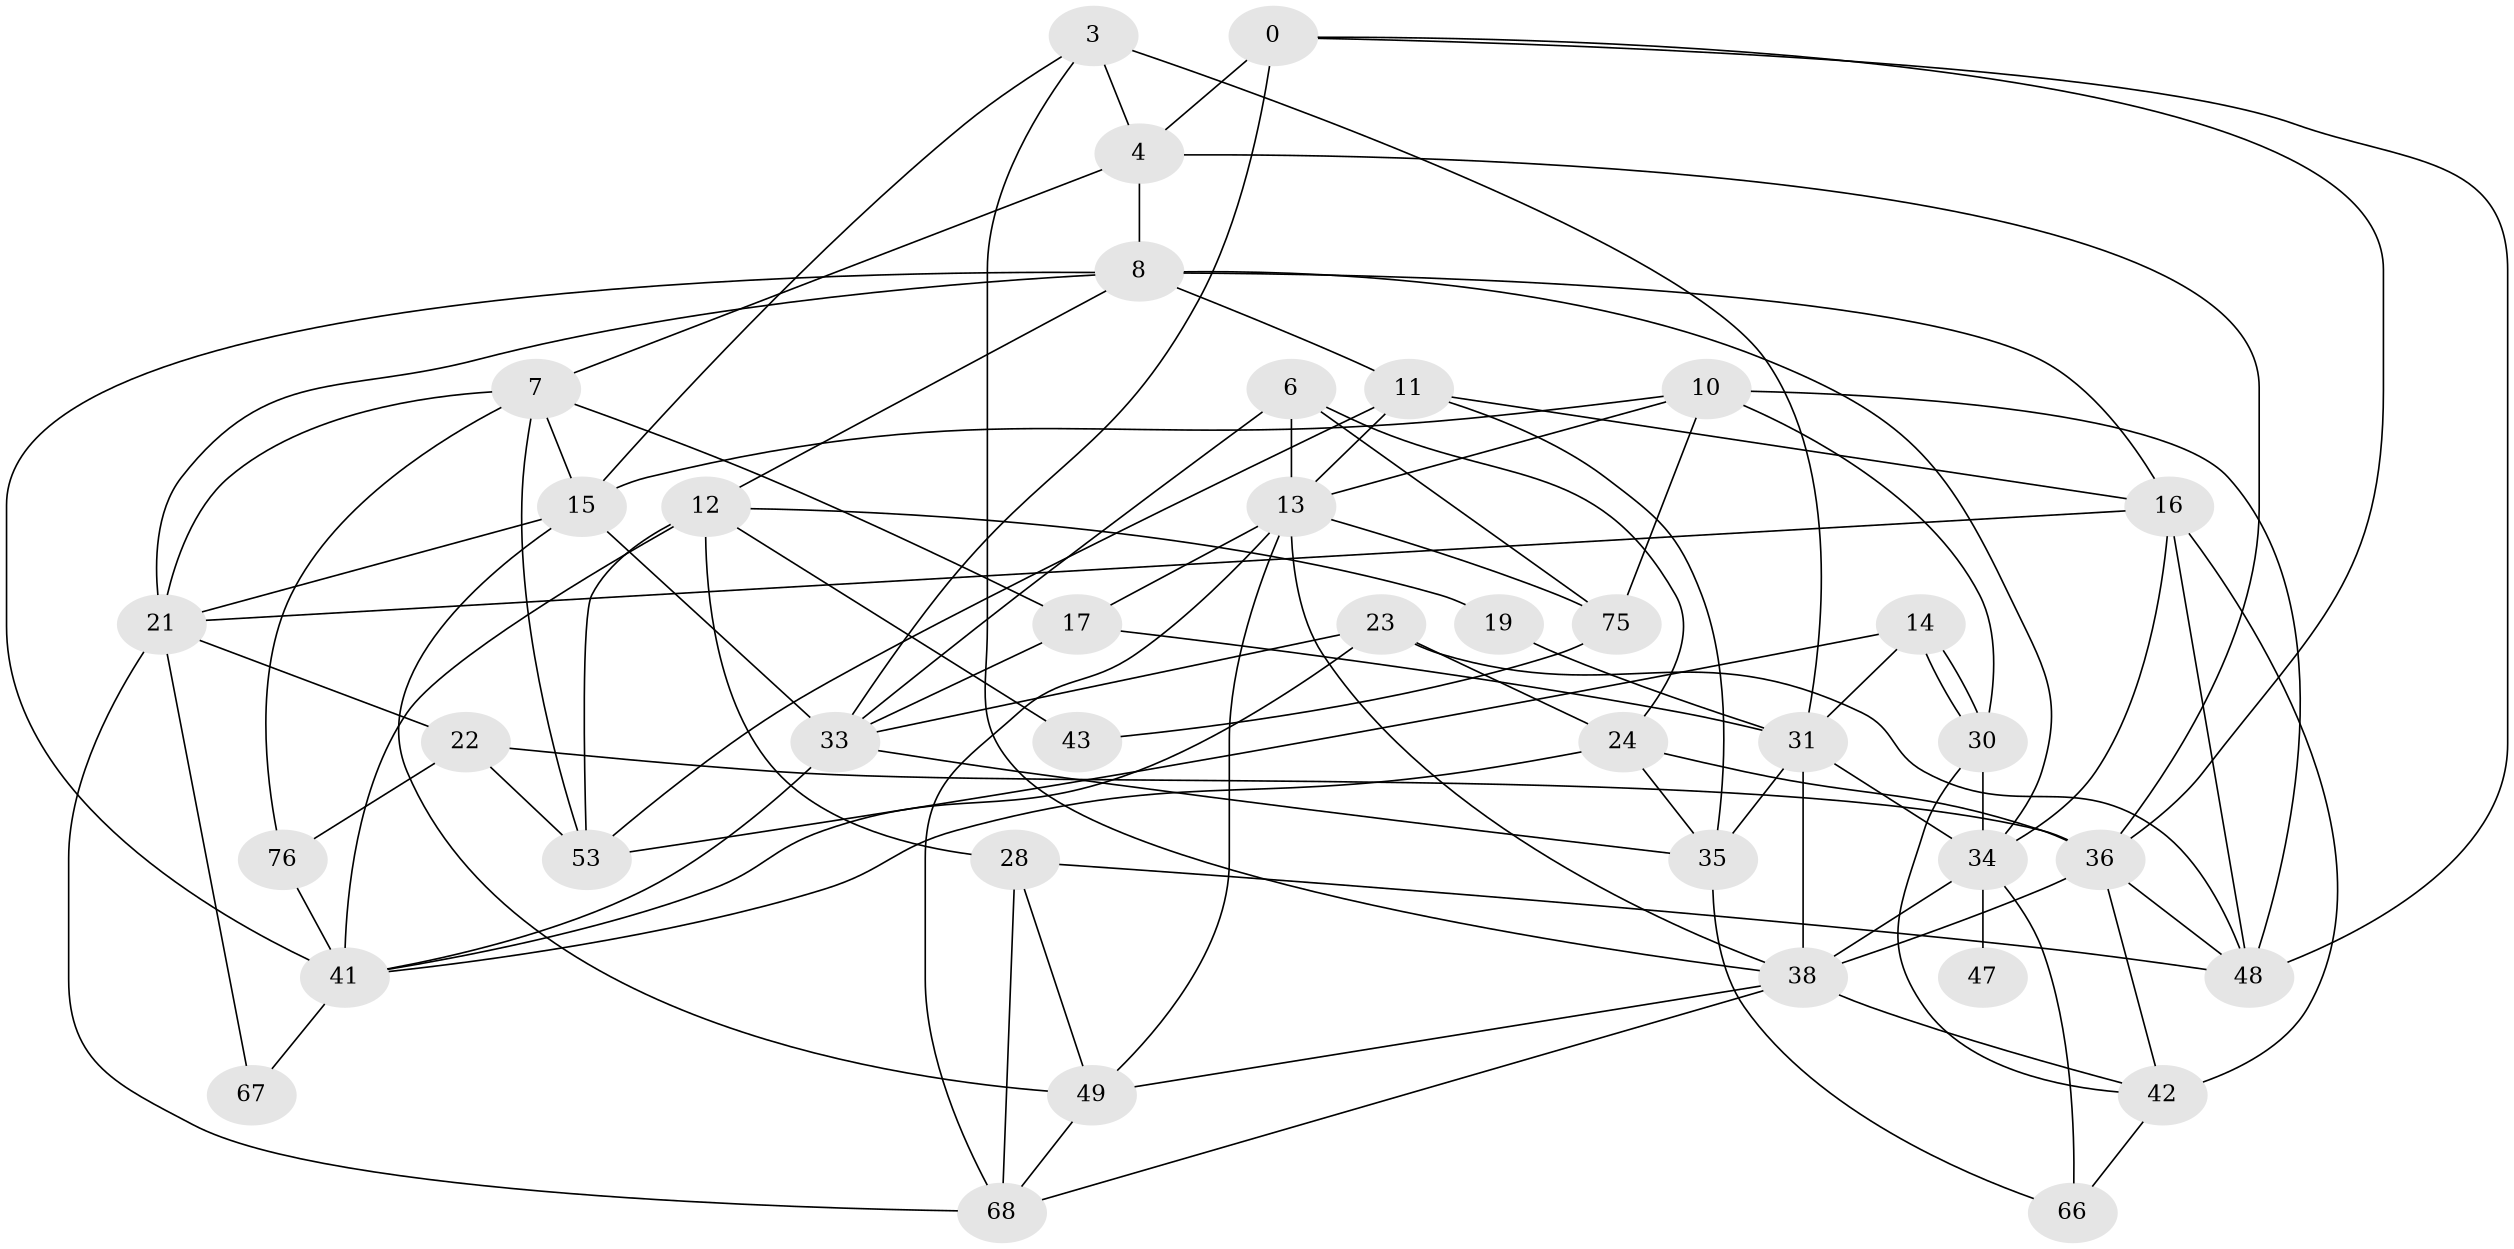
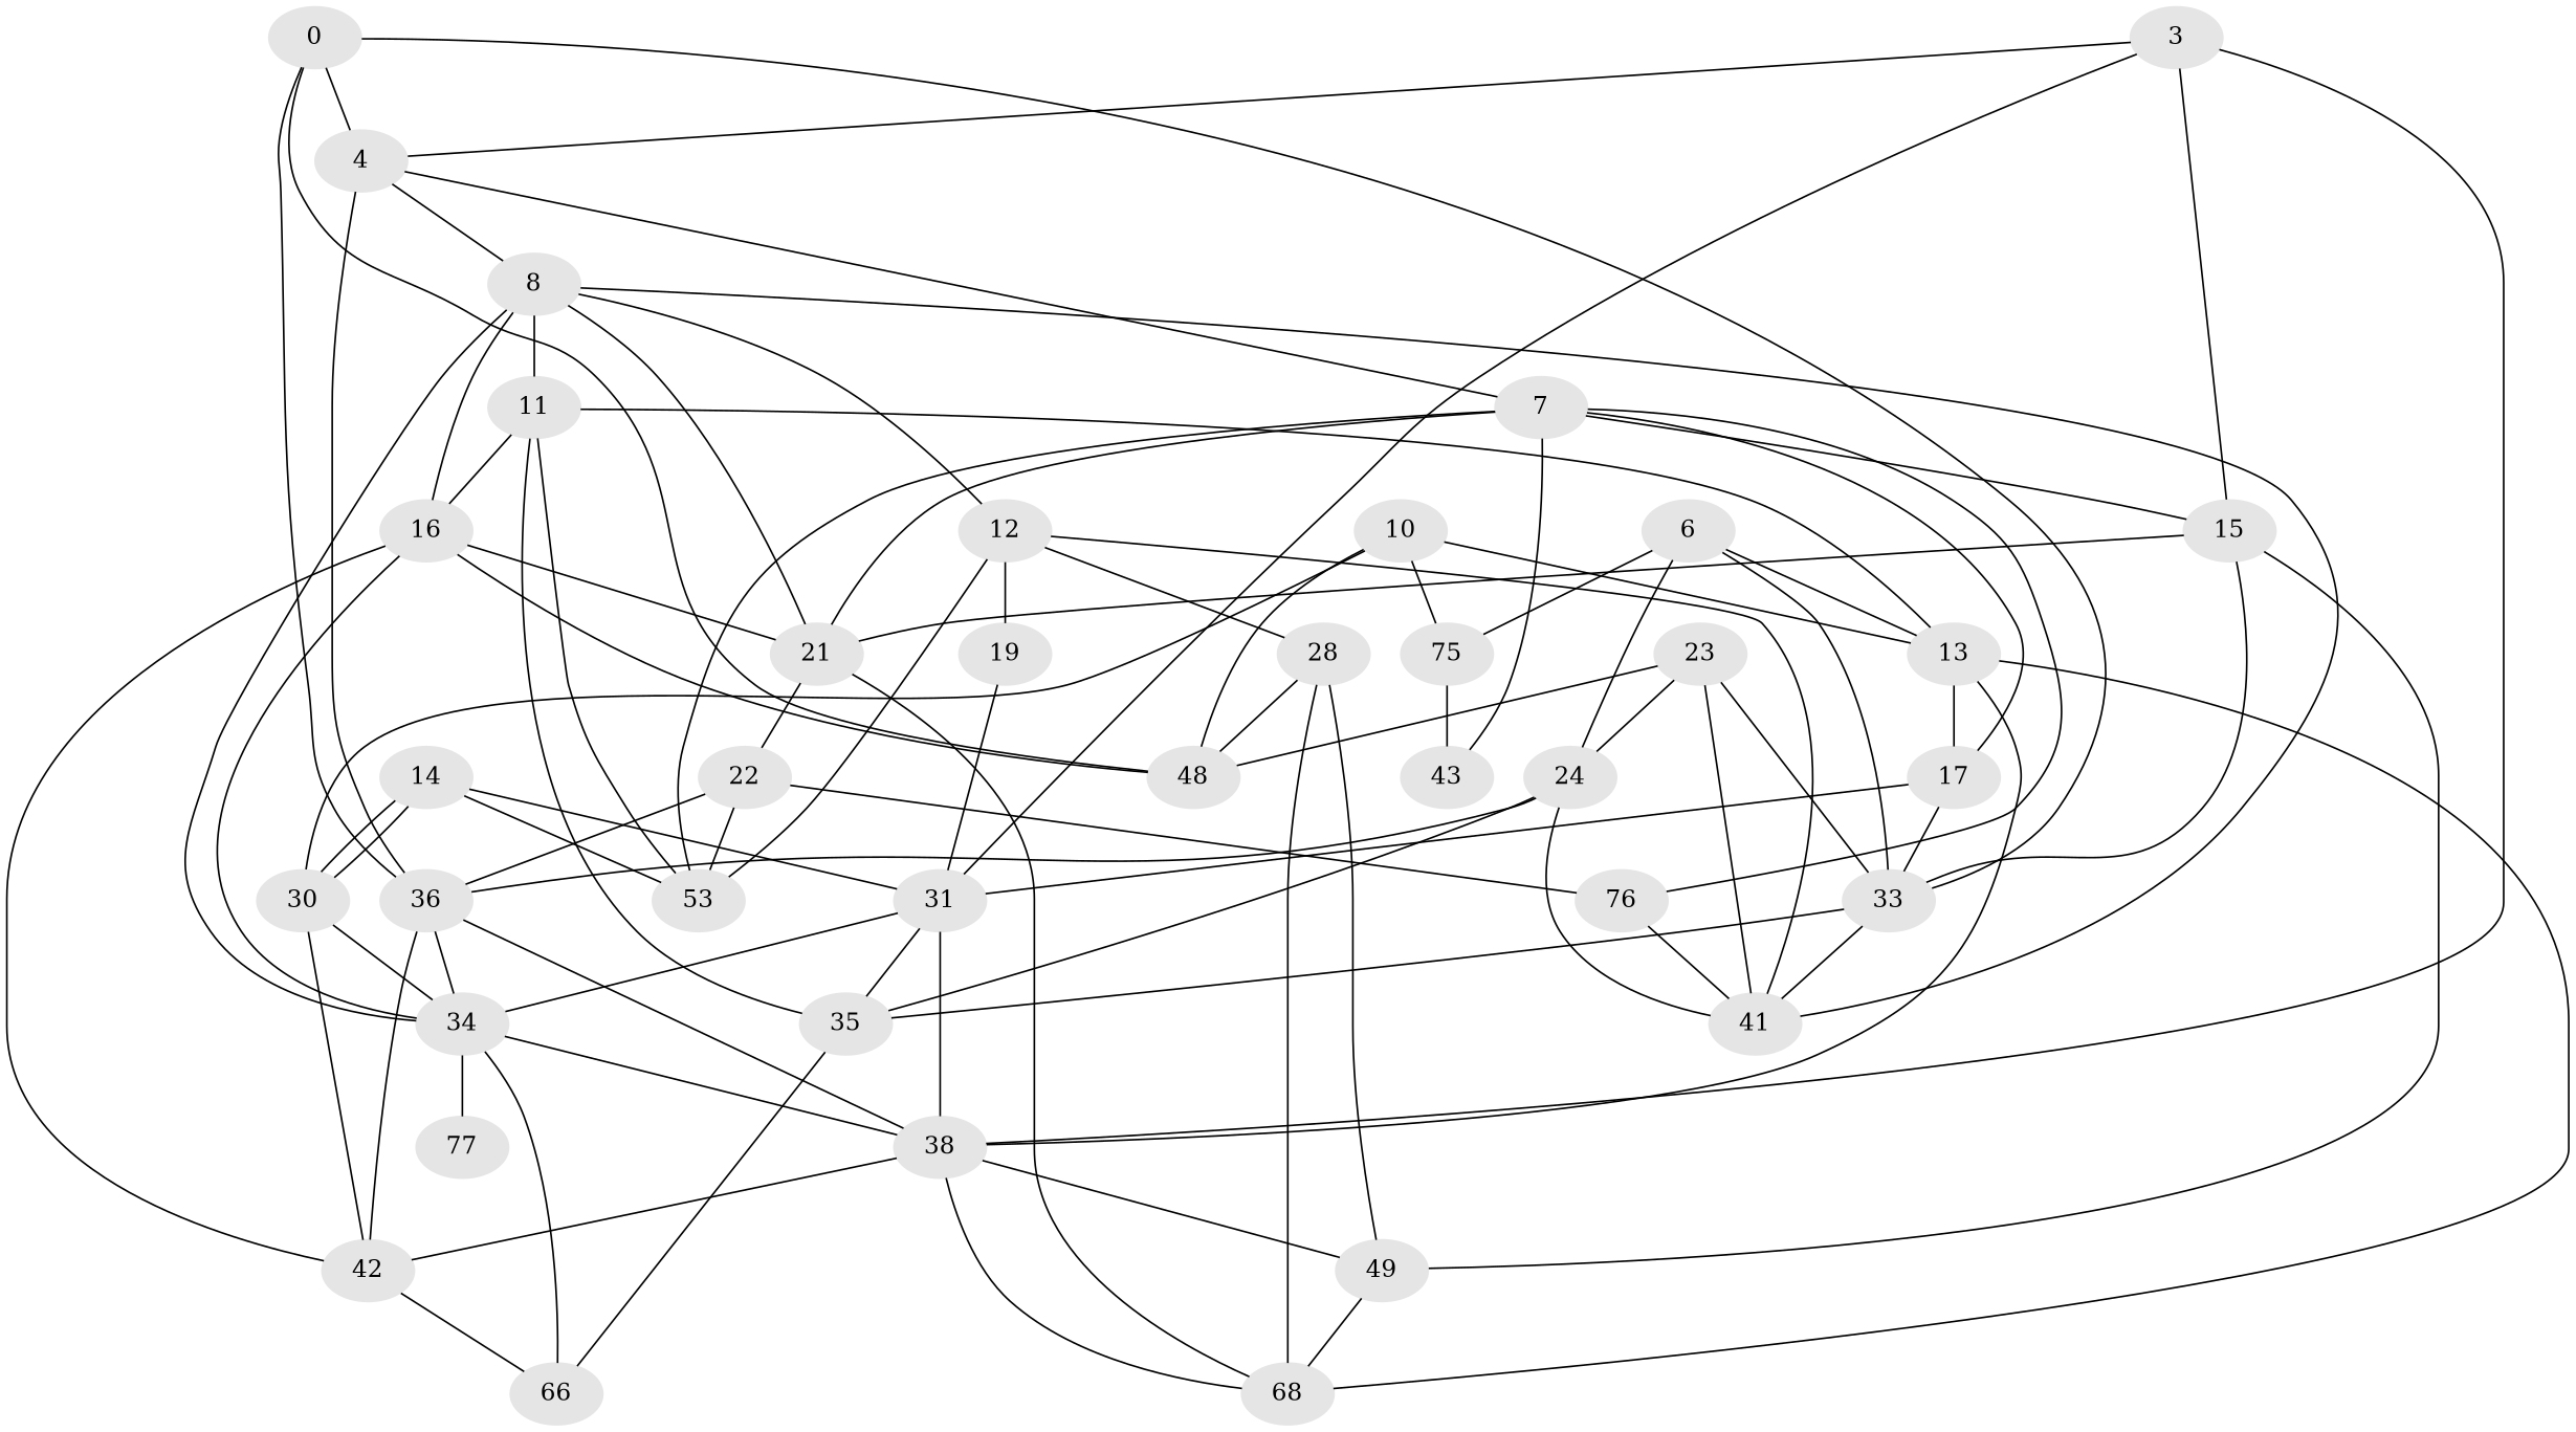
  graph {
    node [color=gray90 style=filled]
    17 [super="+45"]
    33 [super="+40"]
    31 [super="+51"]
    49 [super="+62"]
    68
    n6 [label=0 super="+20"]
    4 [super="+58"]
    n8 [label=36 super="+55"]
    48 [super="+57"]
    7 [super="+69"]
    8 [super="+27"]
    38 [super="+39"]
    42 [super="+70"]
    41 [super="+60"]
    35 [super="+65"]
    3 [super="+9"]
    15 [super="+52"]
    21 [super="+56"]
    34 [super="+37"]
    n20 [label=76]
    53 [super="+54"]
    11 [super="+64"]
    12 [super="+44"]
    16 [super="+50"]
    13 [super="+18"]
    n26 [label=75]
-   47 [super="+63"]
+   47 [super="+63" label=77]
    6
    24 [super="+59"]
    43
    22
-   67
    19
    28 [super="+36"]
    66
    10 [super="+46"]
    30 [super="+61"]
    14
    23
    17 -- 33
    17 -- 31
    33 -- 41
    33 -- 35
    31 -- 38
    31 -- 35
    31 -- 34
    49 -- 68
    n6 -- 33
    n6 -- 4
    n6 -- n8
    n6 -- 48
    4 -- n8 [weight=3]
    4 -- 7
    4 -- 8
-   n8 -- 48
+   n8 -- 34
    n8 -- 38 [weight=2]
    n8 -- 42
    7 -- 17
    7 -- 15
    7 -- 21
    7 -- n20
    7 -- 53
    8 -- 41
    8 -- 21
    8 -- 34
    8 -- 11
    8 -- 12
    8 -- 16
    38 -- 49
    38 -- 68
    38 -- 42
    42 -- 66
-   41 -- 67
    35 -- 66
    3 -- 31
    3 -- 4
    3 -- 38
    3 -- 15
    15 -- 33
    15 -- 49
    15 -- 21
    21 -- 68
    21 -- 22
-   21 -- 67
    34 -- 38
    34 -- 47
    34 -- 66
    n20 -- 41
    11 -- 35
    11 -- 53
    11 -- 16
    11 -- 13
    12 -- 41
    12 -- 53
-   12 -- 43
+   7 -- 43
    12 -- 19
    12 -- 28
    16 -- 48
    16 -- 42
    16 -- 21
    16 -- 34
    13 -- 17
-   13 -- 49
    13 -- 68
    13 -- 38
-   13 -- n26
    n26 -- 43
    6 -- 33
    6 -- 13
    6 -- n26
    6 -- 24
    24 -- n8
    24 -- 41
    24 -- 35
    22 -- n8
    22 -- n20
    22 -- 53 [weight=2]
    19 -- 31
    28 -- 49
    28 -- 68
    28 -- 48
    10 -- 48
-   10 -- 15
    10 -- 13
    10 -- n26
    10 -- 30
    30 -- 42
    30 -- 34
    14 -- 31
    14 -- 53
    14 -- 30
    14 -- 30
    23 -- 33
    23 -- 48
    23 -- 41
    23 -- 24
  }
